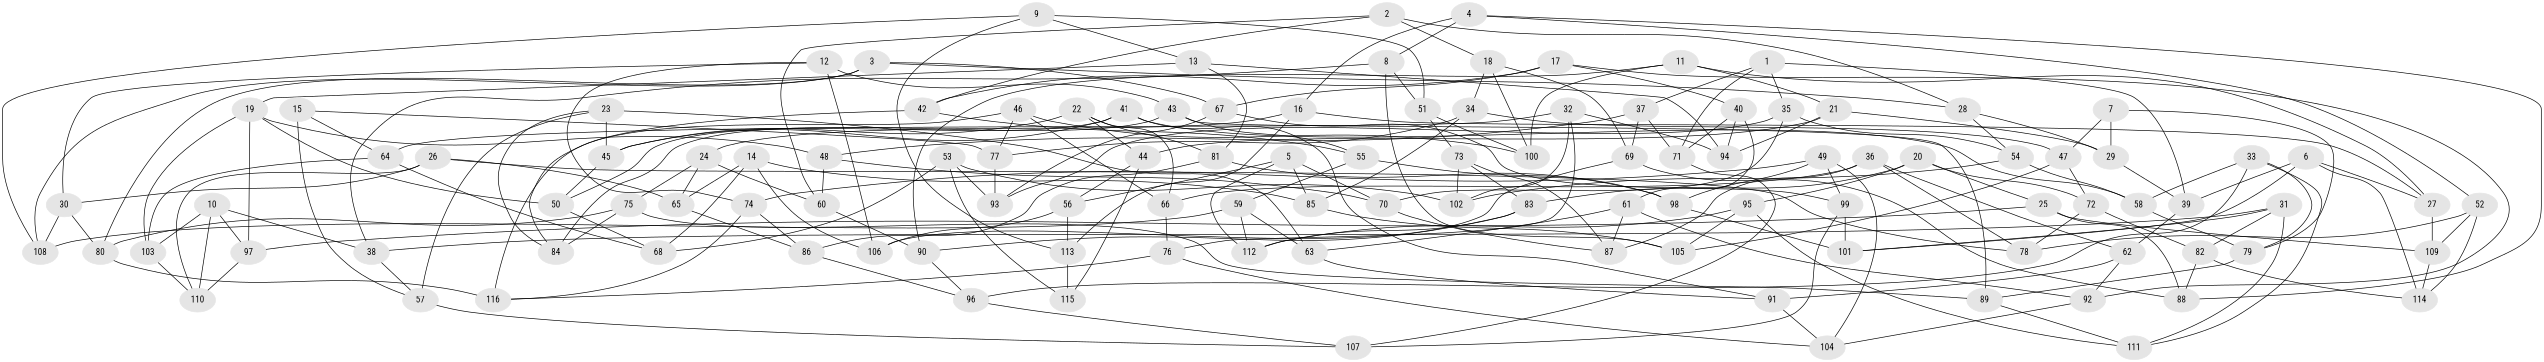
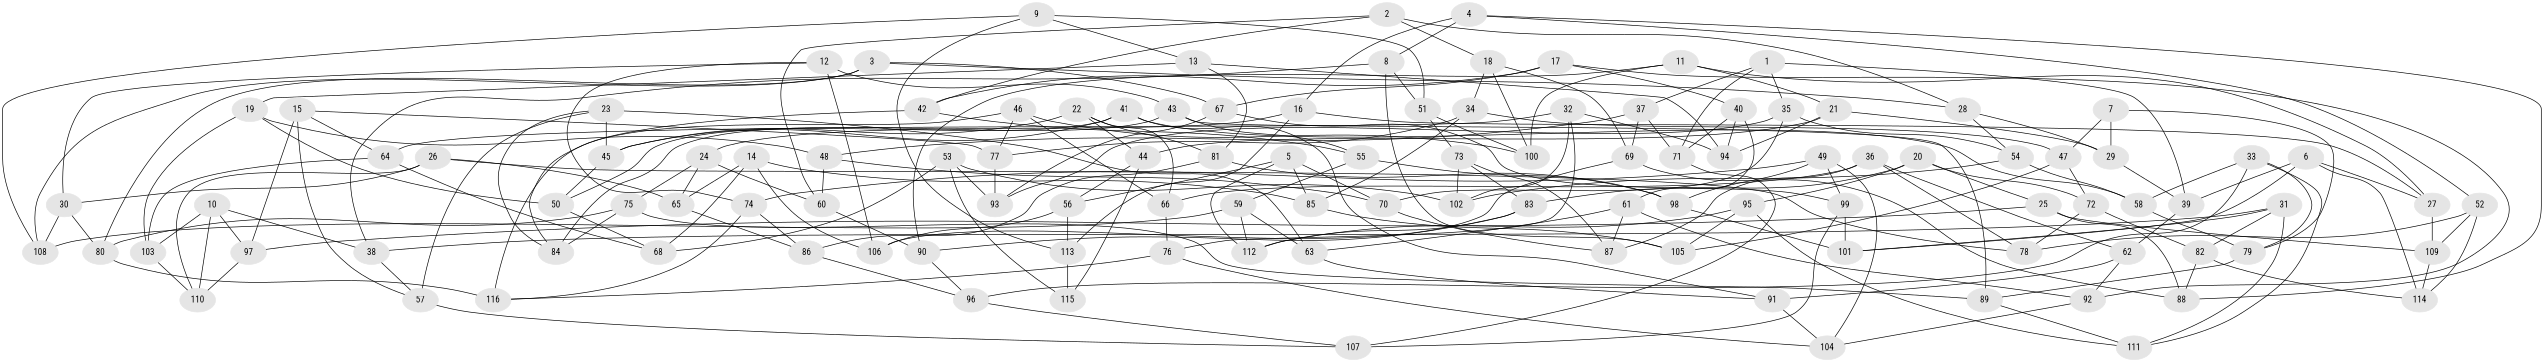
  graph {
    fontname="Roboto Condensed"
    node [color=gray90 fontname="Roboto Condensed" style=filled]
    edge [fontname="Roboto Condensed"]
    1
    35
    37
    39
    71
    70
    54
    93
    69
    48
    62
    107
    2
    18
    28
    42
    60
    100
    34
    29
    84
    55
    90
    3
    67
    80
    108
    99
    116
    4
    8
    16
    52
    88
    38
    51
    105
    27
    113
    24
    114
    109
    78
    5
    56
    85
    112
    106
    87
    6
    101
    7
    47
    79
    72
    89
    57
    73
    9
    13
    19
    81
    94
    115
    10
    97
    103
    110
    11
    21
    44
    96
    12
    30
    43
    74
    86
    50
    98
    14
    65
    68
    15
    64
    77
    75
    17
    40
    92
    61
    104
    20
    25
    83
    95
    82
    111
    22
    45
    66
    76
    23
    63
    91
    26
    102
    58
    31
    32
    33
    36
    41
    59
    46
    49
    53
    1 -- 35
    1 -- 37
    1 -- 39
    1 -- 71
    35 -- 70
    35 -- 54
    35 -- 93
    37 -- 71
    37 -- 69
    37 -- 48
    39 -- 62
    71 -- 107
    70 -- 87
    54 -- 102
    54 -- 58
    69 -- 88
    69 -- 106
    48 -- 70
    48 -- 60
    62 -- 92
    62 -- 91
    2 -- 18
    2 -- 28
    2 -- 42
    2 -- 60
    18 -- 69
    18 -- 100
    18 -- 34
    28 -- 54
    28 -- 29
    42 -- 84
    42 -- 55
    60 -- 90
    34 -- 85
    34 -- 47
    34 -- 77
    29 -- 39
    55 -- 98
    55 -- 59
    90 -- 96
    3 -- 28
    3 -- 67
    3 -- 80
    3 -- 108
    67 -- 93
    67 -- 99
    80 -- 116
    99 -- 107
    99 -- 101
    4 -- 8
    4 -- 16
    4 -- 52
    4 -- 88
    8 -- 38
    8 -- 51
    8 -- 105
    16 -- 27
    16 -- 113
    16 -- 24
    52 -- 114
    52 -- 109
    52 -- 78
    38 -- 57
    51 -- 100
    51 -- 73
    27 -- 109
    113 -- 115
    24 -- 60
    24 -- 65
    24 -- 75
    109 -- 114
    5 -- 70
    5 -- 56
    5 -- 85
    5 -- 112
    56 -- 113
    56 -- 106
    85 -- 105
    6 -- 39
    6 -- 27
    6 -- 114
    6 -- 101
    7 -- 29
    7 -- 47
    7 -- 79
    47 -- 105
    47 -- 72
    79 -- 89
    72 -- 78
    72 -- 82
    89 -- 111
    57 -- 107
    73 -- 87
    73 -- 83
    73 -- 102
    9 -- 108
    9 -- 51
    9 -- 113
    9 -- 13
    13 -- 19
    13 -- 81
    13 -- 94
    19 -- 48
    19 -- 103
    19 -- 50
    81 -- 86
    81 -- 98
    10 -- 38
    10 -- 97
    10 -- 103
    10 -- 110
    97 -- 110
    103 -- 110
    11 -- 100
    11 -- 90
    11 -- 27
    11 -- 21
    21 -- 29
    21 -- 94
    21 -- 44
    44 -- 56
    44 -- 115
    96 -- 107
    12 -- 106
    12 -- 30
    12 -- 43
    12 -- 74
    30 -- 80
    30 -- 108
    43 -- 84
    43 -- 55
    43 -- 89
    74 -- 116
    74 -- 86
    86 -- 96
    50 -- 68
    98 -- 101
    14 -- 85
    14 -- 106
    14 -- 65
    14 -- 68
    65 -- 86
    15 -- 57
-   19 -- 97
+   15 -- 97
    15 -- 64
    15 -- 77
    64 -- 103
    64 -- 68
    77 -- 93
    75 -- 84
    75 -- 80
    75 -- 89
    17 -- 42
    17 -- 67
    17 -- 40
    17 -- 92
    40 -- 71
    40 -- 94
    40 -- 61
    92 -- 104
    61 -- 87
    61 -- 92
    61 -- 63
    20 -- 72
    20 -- 25
    20 -- 83
    20 -- 95
    25 -- 88
    25 -- 109
    25 -- 97
    83 -- 90
    83 -- 112
    95 -- 105
    95 -- 112
    95 -- 111
    82 -- 88
    82 -- 114
    22 -- 81
    22 -- 44
    22 -- 45
    22 -- 66
    45 -- 50
    66 -- 76
    76 -- 116
    76 -- 104
    23 -- 84
    23 -- 57
    23 -- 45
    23 -- 63
    63 -- 91
    91 -- 104
    26 -- 78
    26 -- 110
    26 -- 30
    26 -- 65
    58 -- 79
    31 -- 38
    31 -- 101
    31 -- 82
    31 -- 111
    32 -- 94
    32 -- 64
    32 -- 76
    32 -- 102
    33 -- 79
    33 -- 96
    33 -- 111
    33 -- 58
    36 -- 62
    36 -- 78
    36 -- 87
    36 -- 66
    41 -- 50
    41 -- 45
    41 -- 91
    41 -- 58
    59 -- 108
    59 -- 112
    59 -- 63
    46 -- 100
    46 -- 116
    46 -- 77
    46 -- 66
    49 -- 99
    49 -- 74
    49 -- 98
    49 -- 104
    53 -- 93
    53 -- 115
    53 -- 68
    53 -- 102
  }
